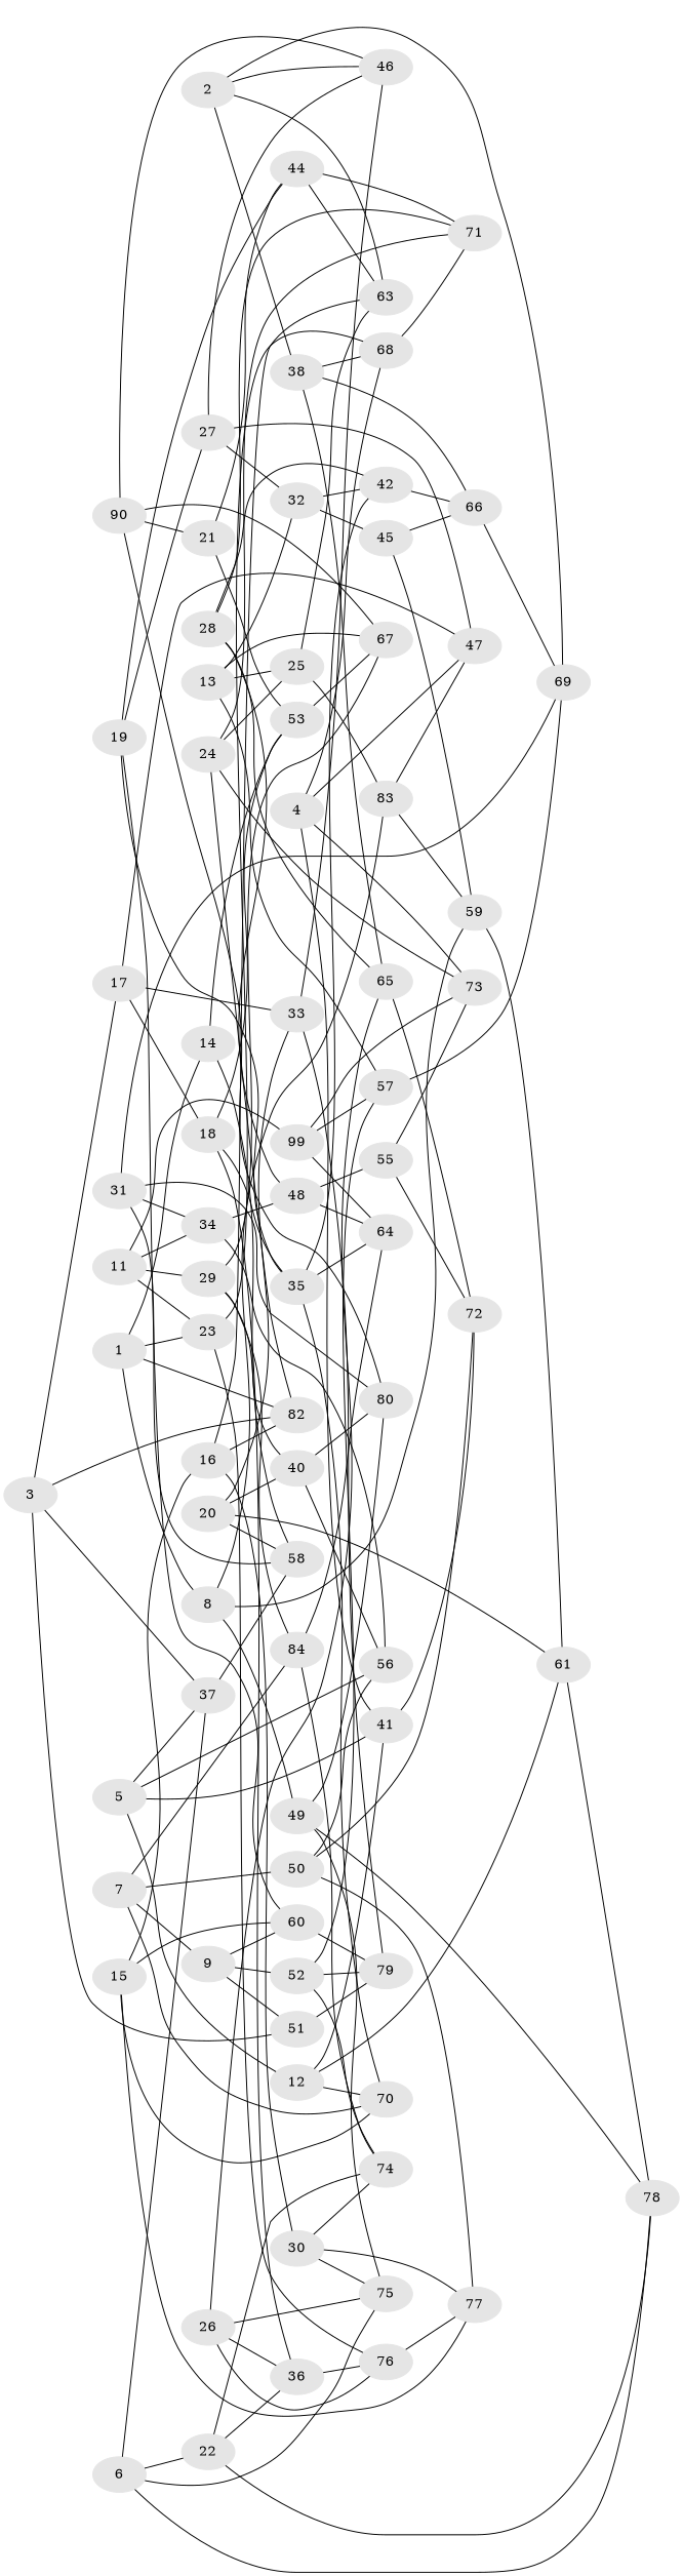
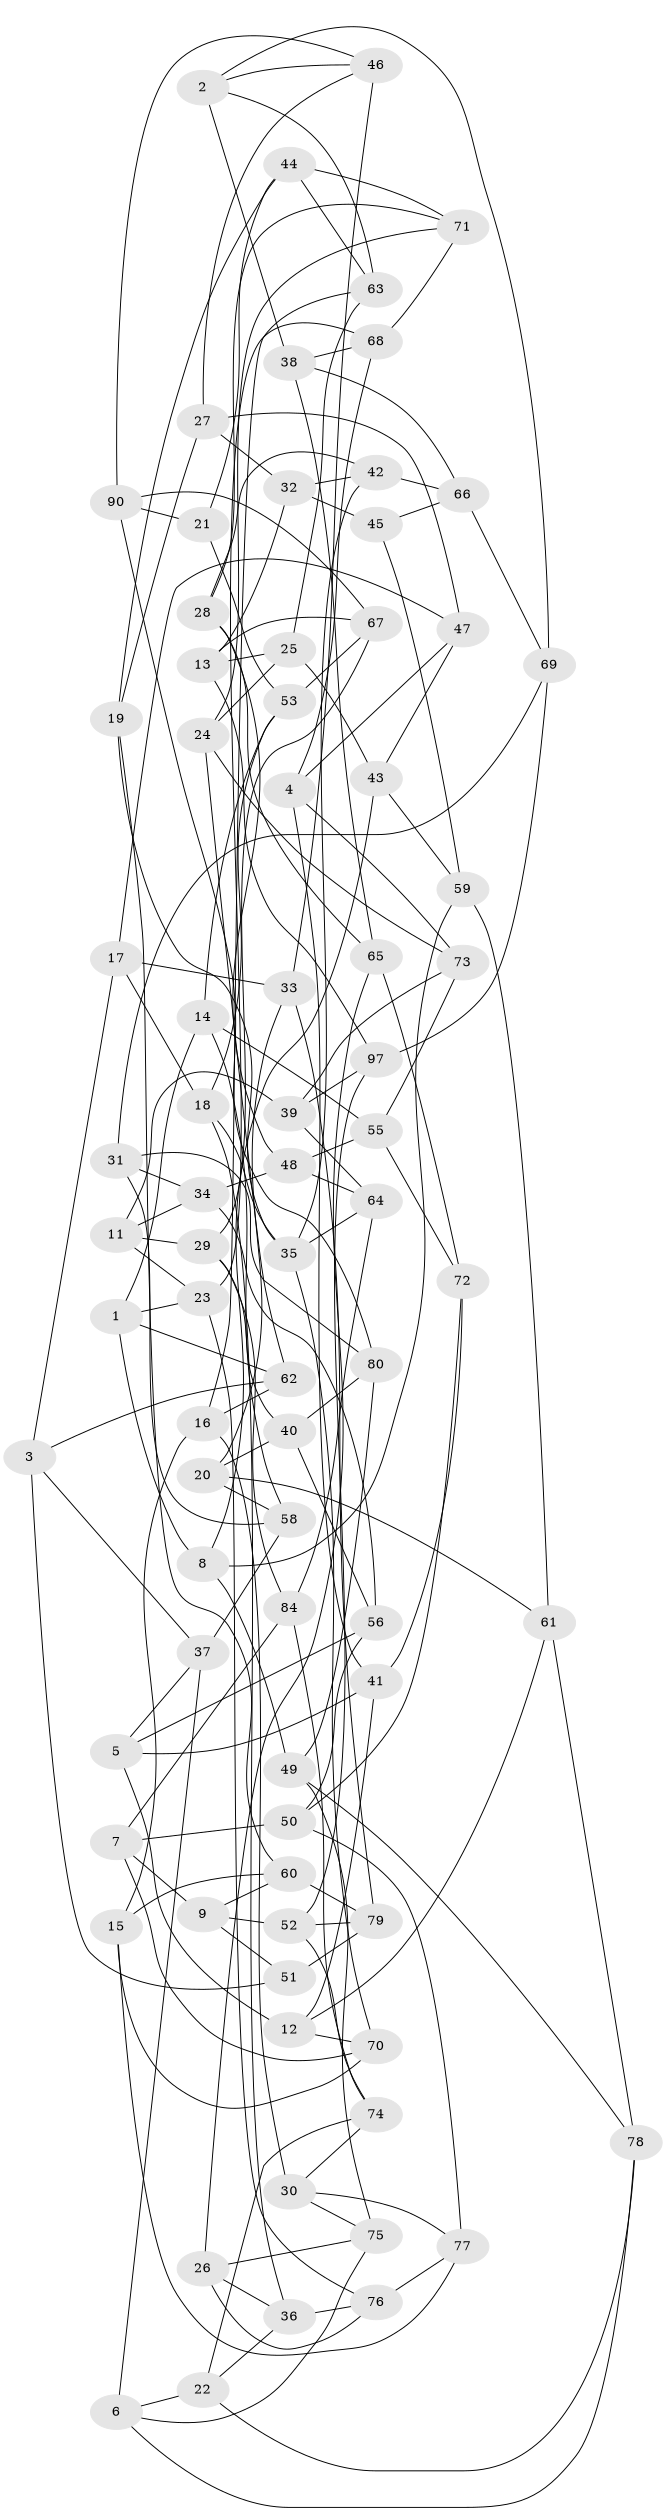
  graph {
    rankdir=LR
    node [color=gray90 style=filled]
    1
    8
    14
    23
-   62 [label=82]
-   43 [label=83]
+   62
+   43
    49
    59
    53
    55
    58
    68
    76
    2
    38
    46
    63
    69
    65
    66
    3
    17
    37
    51
    47
    18
    33
    79
    4
    41
    73
    72
    71
    5
    12
    56
    70
    61
    6
    22
    75
    78
    36
    74
    7
    9
    50
    n48 [label=84]
    52
    60
    77
    64
    80
-   57
+   57 [label=97]
    n55 [label=90]
    21
    67
    44
    11
    29
    34
-   39 [label=99]
+   39
    40
    48
    13
    25
    32
    45
    42
    15
    16
    30
    35
    19
    27
    20
    24
    26
    28
    31
    1 -- 8
    1 -- 14
    1 -- 23
    1 -- 62
    8 -- 43
    8 -- 49
    8 -- 59
    14 -- 53
+   14 -- 55
    14 -- 58
    23 -- 68
    23 -- 76
    43 -- 59
    43 -- 47
    49 -- 75
    49 -- 78
    49 -- 80
    59 -- 61
    53 -- 67
    55 -- 73
    55 -- 72
    68 -- 71
    76 -- 77
    2 -- 38
    2 -- 46
    2 -- 63
    2 -- 69
    38 -- 68
    38 -- 65
    38 -- 66
    65 -- 72
    66 -- 69
    3 -- 62
    3 -- 17
    3 -- 37
    3 -- 51
    17 -- 47
    17 -- 18
    17 -- 33
    37 -- 58
    51 -- 79
    18 -- 53
    18 -- 36
    18 -- 35
    33 -- 46
    33 -- 79
    4 -- 68
    4 -- 47
    4 -- 41
    4 -- 73
    41 -- 72
    5 -- 37
    5 -- 41
    5 -- 12
    5 -- 56
    12 -- 41
    12 -- 70
    12 -- 61
    61 -- 78
    6 -- 37
    6 -- 22
    6 -- 75
    6 -- 78
    22 -- 78
    22 -- 36
    22 -- 74
    36 -- 76
    7 -- 70
    7 -- 9
    7 -- 50
    7 -- n48
    9 -- 51
    9 -- 52
    9 -- 60
    50 -- 72
    50 -- 56
    50 -- 77
    n48 -- 74
    n48 -- 64
    52 -- 79
    52 -- 74
    52 -- 57
    60 -- 79
    57 -- 69
    n55 -- 46
    n55 -- 80
    n55 -- 21
    n55 -- 67
    21 -- 53
    21 -- 44
    44 -- 63
    44 -- 71
    11 -- 23
    11 -- 29
    11 -- 34
    11 -- 39
    29 -- n48
    29 -- 67
    29 -- 40
    34 -- 56
    34 -- 48
    39 -- 73
    39 -- 64
    39 -- 57
    40 -- 56
    40 -- 80
    48 -- 55
    48 -- 64
    13 -- 57
    13 -- 67
    13 -- 25
    13 -- 32
    25 -- 43
    25 -- 63
    32 -- 45
    32 -- 42
    45 -- 59
    45 -- 66
    42 -- 66
    15 -- 70
    15 -- 60
    15 -- 77
    15 -- 16
    16 -- 62
    16 -- 63
    16 -- 30
    30 -- 75
    30 -- 74
    30 -- 77
    35 -- 70
    35 -- 64
    35 -- 42
    19 -- 60
    19 -- 44
    19 -- 35
    19 -- 27
    27 -- 46
    27 -- 47
    27 -- 32
    20 -- 58
    20 -- 33
    20 -- 61
    20 -- 40
    24 -- 62
    24 -- 73
    24 -- 71
    24 -- 25
    26 -- 76
    26 -- 65
    26 -- 75
    26 -- 36
    28 -- 65
    28 -- 71
    28 -- 48
    28 -- 42
    31 -- 58
    31 -- 69
    31 -- 80
    31 -- 34
  }
